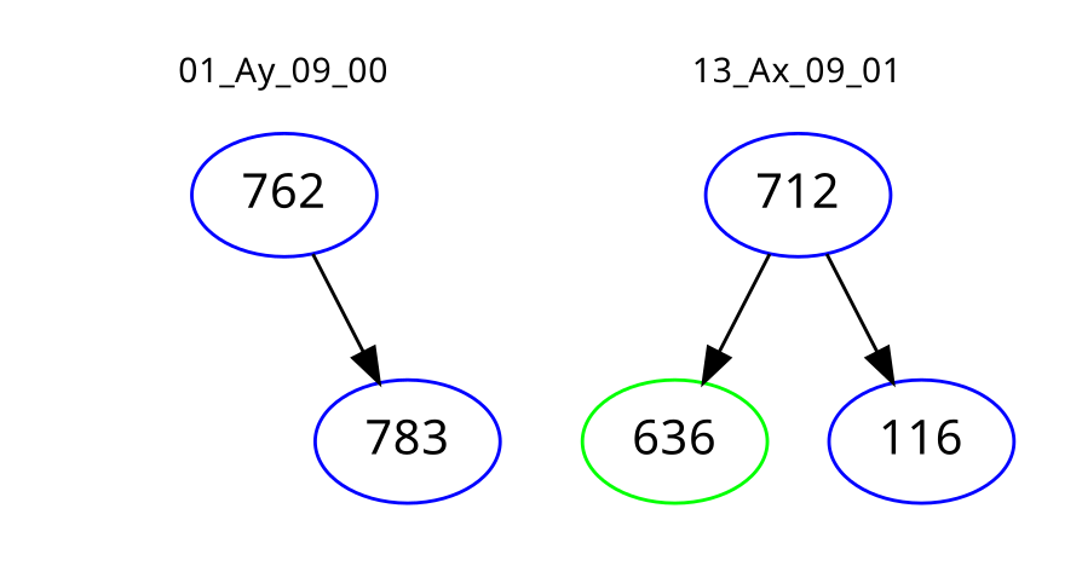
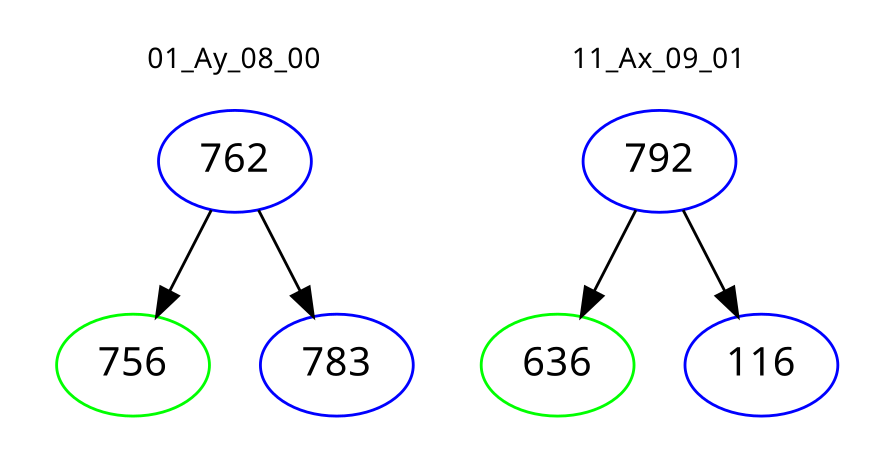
  digraph {
    fontname="Noto Sans"
    node [color=blue fontname="Noto Sans"]
    edge [color=black fontname="Noto Sans"]
    n1 [label=762]
+   n2 [color=green label=756]
    n3 [label=783]
-   n4 [label=712]
+   n4 [label=792]
    n5 [color=green label=636]
    n6 [label=116]
    subgraph cluster_1 {
      color=white
      fontsize=10
-     label="01_Ay_09_00"
+     label="01_Ay_08_00"
      n1
+     n2
      n3
    }
    subgraph cluster_2 {
      color=white
      fontsize=10
-     label="13_Ax_09_01"
+     label="11_Ax_09_01"
      n4
      n5
      n6
    }
+   n1 -> n2
    n1 -> n3
    n4 -> n5
    n4 -> n6
  }
